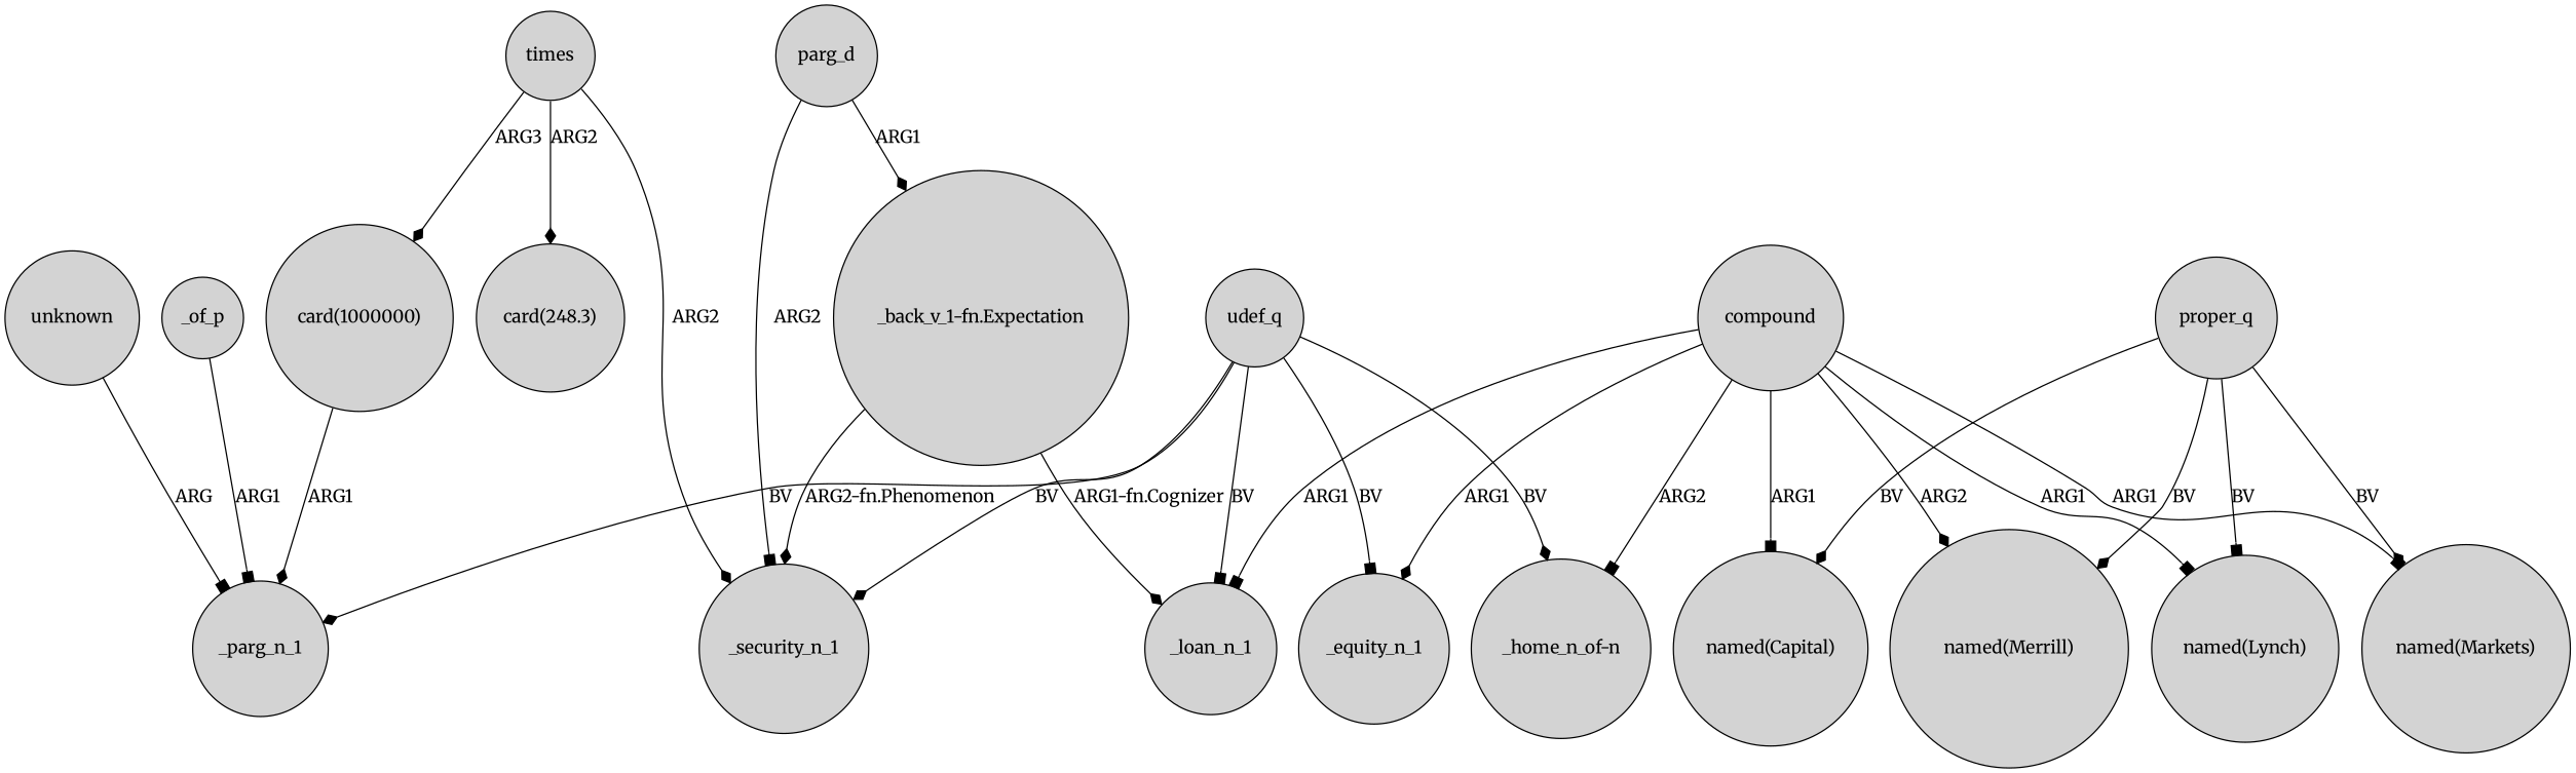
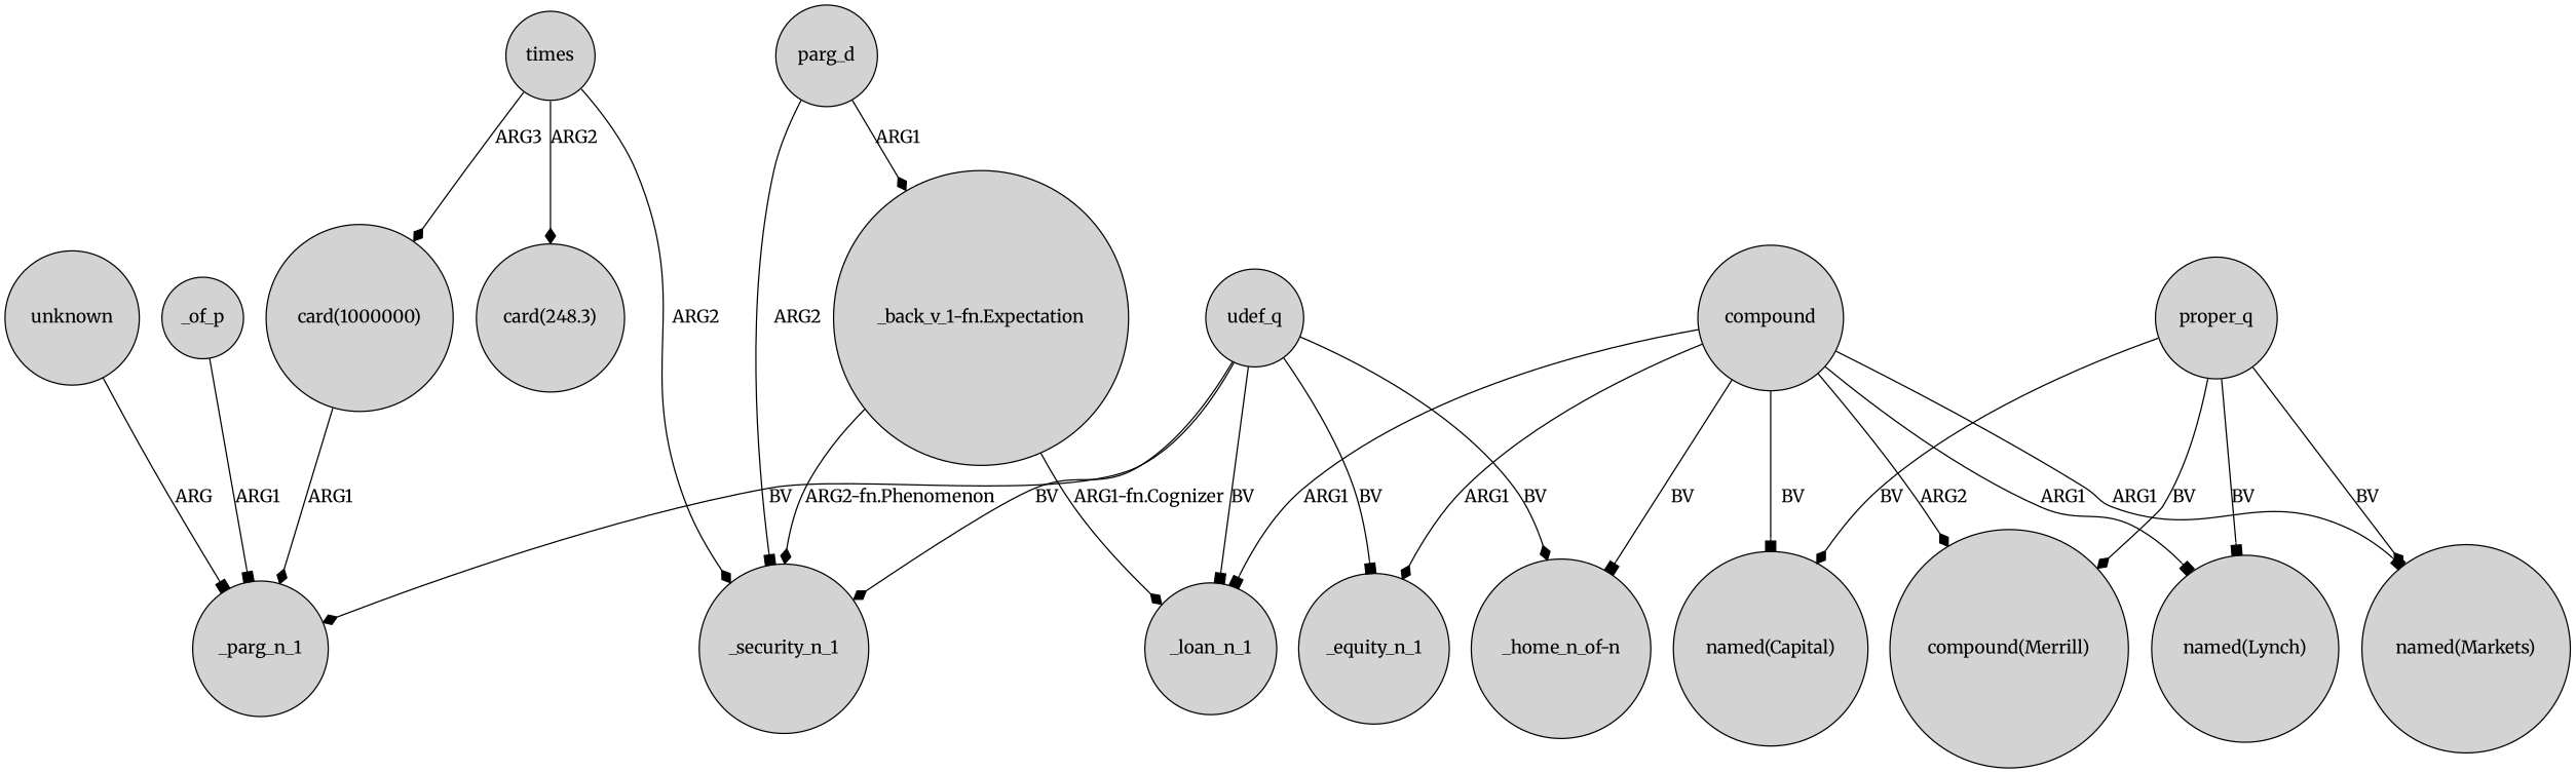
  digraph {
    fontname=Merriweather
    node [fontname=Merriweather shape=circle style=filled]
    edge [arrowhead=diamond fontname=Merriweather]
    n1 [label=_parg_n_1]
    _of_p
    "_back_v_1-fn.Expectation"
    _security_n_1
    _loan_n_1
    proper_q
    "named(Markets)"
-   "named(Merrill)"
+   "named(Merrill)" [label="compound(Merrill)"]
    "named(Capital)"
    "named(Lynch)"
    udef_q
    _equity_n_1
    "_home_n_of-n"
    times
    "card(1000000)"
    "card(248.3)"
    compound
    unknown
    parg_d
    _of_p -> n1 [arrowhead=box label=ARG1]
    "_back_v_1-fn.Expectation" -> _security_n_1 [label="ARG2-fn.Phenomenon"]
    "_back_v_1-fn.Expectation" -> _loan_n_1 [label="ARG1-fn.Cognizer"]
    proper_q -> "named(Markets)" [label=BV]
    proper_q -> "named(Merrill)" [label=BV]
    proper_q -> "named(Capital)" [label=BV]
    proper_q -> "named(Lynch)" [arrowhead=box label=BV]
    udef_q -> n1 [label=BV]
    udef_q -> _security_n_1 [label=BV]
    udef_q -> _loan_n_1 [arrowhead=box label=BV]
    udef_q -> _equity_n_1 [arrowhead=box label=BV]
    udef_q -> "_home_n_of-n" [label=BV]
    times -> _security_n_1 [label=ARG2]
    times -> "card(1000000)" [label=ARG3]
    times -> "card(248.3)" [label=ARG2]
    "card(1000000)" -> n1 [label=ARG1]
    compound -> _loan_n_1 [arrowhead=box label=ARG1]
    compound -> "named(Markets)" [arrowhead=box label=ARG1]
    compound -> "named(Merrill)" [label=ARG2]
-   compound -> "named(Capital)" [arrowhead=box label=ARG1]
+   compound -> "named(Capital)" [arrowhead=box label=BV]
    compound -> "named(Lynch)" [arrowhead=box label=ARG1]
    compound -> _equity_n_1 [label=ARG1]
-   compound -> "_home_n_of-n" [arrowhead=box label=ARG2]
+   compound -> "_home_n_of-n" [arrowhead=box label=BV]
    unknown -> n1 [arrowhead=box label=ARG]
    parg_d -> "_back_v_1-fn.Expectation" [label=ARG1]
    parg_d -> _security_n_1 [arrowhead=box label=ARG2]
  }
